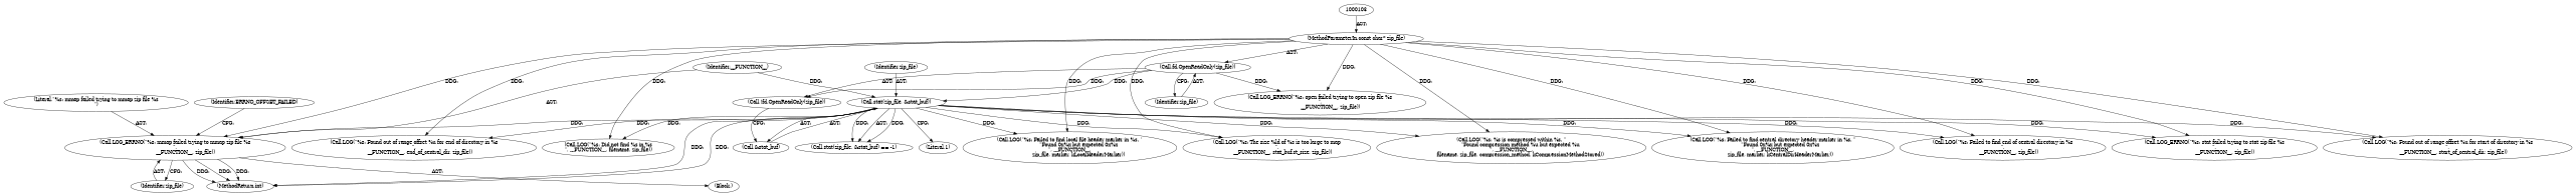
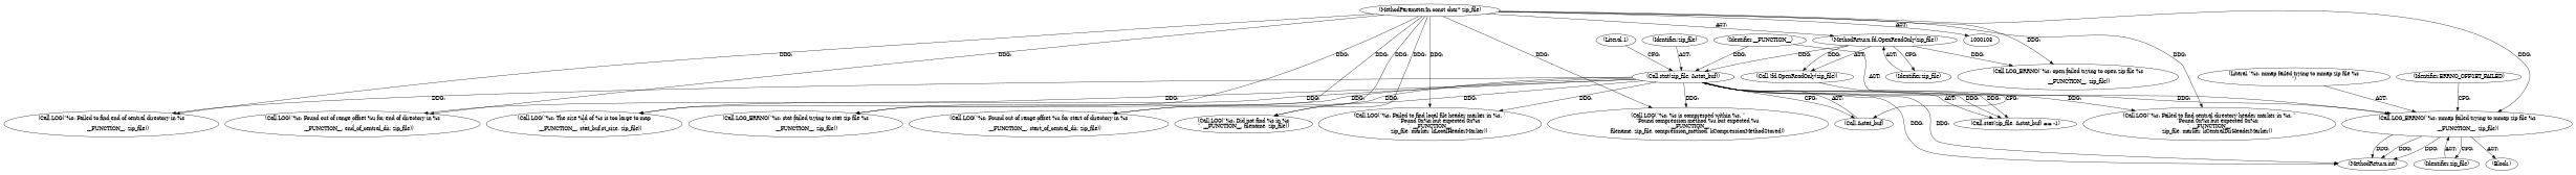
  digraph {
    n1 [label="(Call,LOG_ERRNO(\"%s: mmap failed trying to mmap zip file %s\n\",\n              __FUNCTION__, zip_file))"]
    n2 [label="(Block,)"]
    n3 [label="(Identifier,zip_file)"]
    n4 [label="(MethodReturn,int)"]
    n5 [label="(Call,stat(zip_file, &stat_buf))"]
    n6 [label="(Call,LOG(\"%s: Failed to find end of central directory in %s\n\",\n        __FUNCTION__, zip_file))"]
    n7 [label="(Call,&stat_buf)"]
    n8 [label="(Call,LOG(\"%s: Found out of range offset %u for end of directory in %s\n\",\n        __FUNCTION__, end_of_central_dir, zip_file))"]
    n9 [label="(Call,LOG(\"%s: The size %ld of %s is too large to map\n\",\n        __FUNCTION__, stat_buf.st_size, zip_file))"]
    n10 [label="(Call,LOG_ERRNO(\"%s: stat failed trying to stat zip file %s\n\",\n              __FUNCTION__, zip_file))"]
    n11 [label="(Call,LOG(\"%s: Found out of range offset %u for start of directory in %s\n\",\n        __FUNCTION__, start_of_central_dir, zip_file))"]
    n12 [label="(Call,LOG(\"%s: Did not find %s in %s\n\", __FUNCTION__, filename, zip_file))"]
    n13 [label="(Call,LOG(\"%s: Failed to find local file header marker in %s. \"\n            \"Found 0x%x but expected 0x%x\n\", __FUNCTION__,\n            zip_file, marker, kLocalHeaderMarker))"]
    n14 [label="(Call,LOG(\"%s: %s is compressed within %s. \"\n            \"Found compression method %u but expected %u\n\", __FUNCTION__,\n            filename, zip_file, compression_method, kCompressionMethodStored))"]
    n15 [label="(Call,stat(zip_file, &stat_buf) == -1)"]
    n16 [label="(Call,LOG(\"%s: Failed to find central directory header marker in %s. \"\n          \"Found 0x%x but expected 0x%x\n\", __FUNCTION__,\n          zip_file, marker, kCentralDirHeaderMarker))"]
-   n17 [label="(Call,fd.OpenReadOnly(zip_file))"]
+   n17 [label="(MethodReturn,fd.OpenReadOnly(zip_file))"]
    n18 [label="(Identifier,zip_file)"]
    n19 [label="(Call,LOG_ERRNO(\"%s: open failed trying to open zip file %s\n\",\n              __FUNCTION__, zip_file))"]
    n20 [label="(Call,!fd.OpenReadOnly(zip_file))"]
    n21 [label="(MethodParameterIn,const char* zip_file)"]
    1000103
    n23 [label="(Literal,\"%s: mmap failed trying to mmap zip file %s\n\")"]
    n24 [label="(Identifier,zip_file)"]
    n25 [label="(Literal,1)"]
    n26 [label="(Identifier,ERRNO_OFFSET_FAILED)"]
    n27 [label="(Identifier,__FUNCTION__)"]
    n1 -> n2 [label="AST: "]
    n1 -> n3 [label="CFG: "]
    n1 -> n4 [label="DDG: "]
    n1 -> n4 [label="DDG: "]
    n1 -> n4 [label="DDG: "]
    n3 -> n1 [label="AST: "]
    n5 -> n1 [label="DDG: "]
    n5 -> n4 [label="DDG: "]
    n5 -> n4 [label="DDG: "]
    n5 -> n6 [label="DDG: "]
-   n5 -> n7 [label="AST: "]
+   n5 -> n7 [label="CFG: "]
    n5 -> n8 [label="DDG: "]
    n5 -> n9 [label="DDG: "]
    n5 -> n10 [label="DDG: "]
    n5 -> n11 [label="DDG: "]
    n5 -> n12 [label="DDG: "]
    n5 -> n13 [label="DDG: "]
    n5 -> n14 [label="DDG: "]
    n5 -> n15 [label="AST: "]
    n5 -> n15 [label="DDG: "]
    n5 -> n15 [label="DDG: "]
    n5 -> n16 [label="DDG: "]
    n7 -> n5 [label="AST: "]
    n17 -> n5 [label="DDG: "]
    n17 -> n18 [label="CFG: "]
    n17 -> n19 [label="DDG: "]
    n17 -> n20 [label="AST: "]
    n17 -> n20 [label="DDG: "]
    n18 -> n17 [label="AST: "]
    n20 -> n7 [label="CFG: "]
    n21 -> n1 [label="DDG: "]
    n21 -> n6 [label="DDG: "]
    n21 -> n8 [label="DDG: "]
    n21 -> n9 [label="DDG: "]
    n21 -> n10 [label="DDG: "]
    n21 -> n11 [label="DDG: "]
    n21 -> n12 [label="DDG: "]
    n21 -> n13 [label="DDG: "]
    n21 -> n14 [label="DDG: "]
    n21 -> n16 [label="DDG: "]
    n21 -> n17 [label="AST: "]
    n21 -> n19 [label="DDG: "]
-   1000103 -> n21 [label="AST: "]
+   n21 -> 1000103 [label="AST: "]
    n23 -> n1 [label="AST: "]
    n24 -> n5 [label="AST: "]
-   n5 -> n25 [label="CFG: "]
+   n25 -> n5 [label="CFG: "]
    n26 -> n1 [label="CFG: "]
    n27 -> n1 [label="AST: "]
    n27 -> n5 [label="DDG: "]
  }
